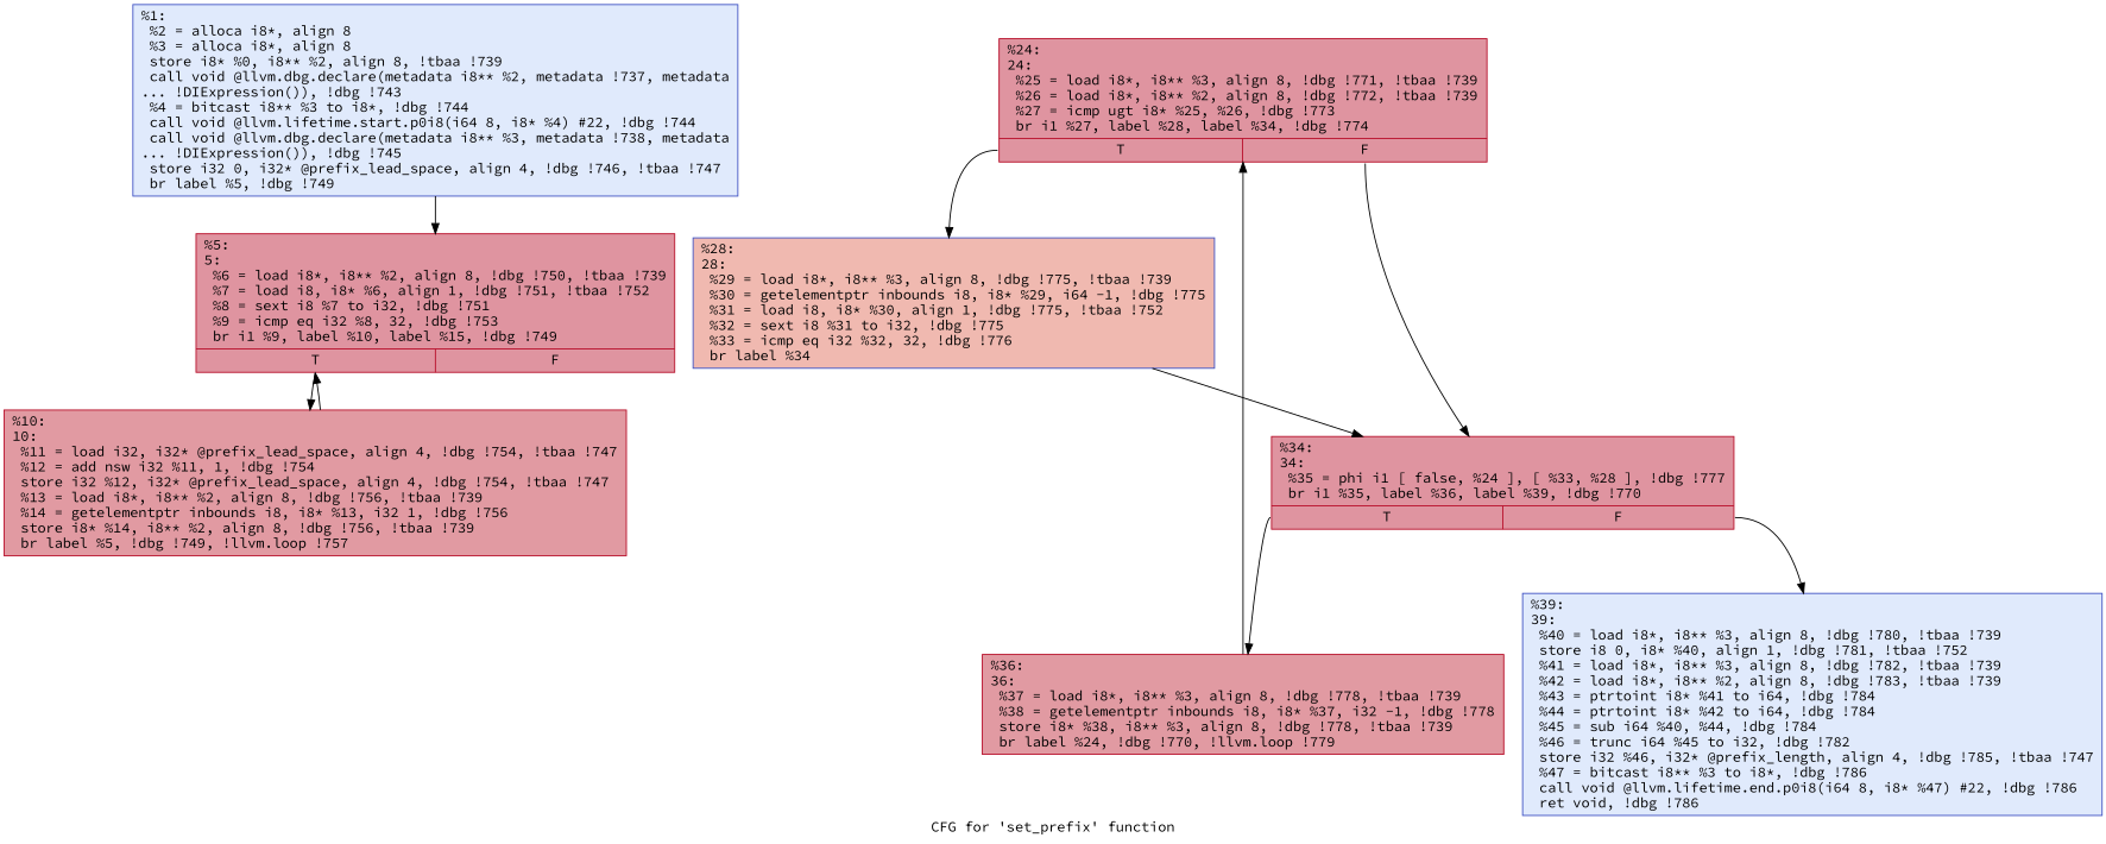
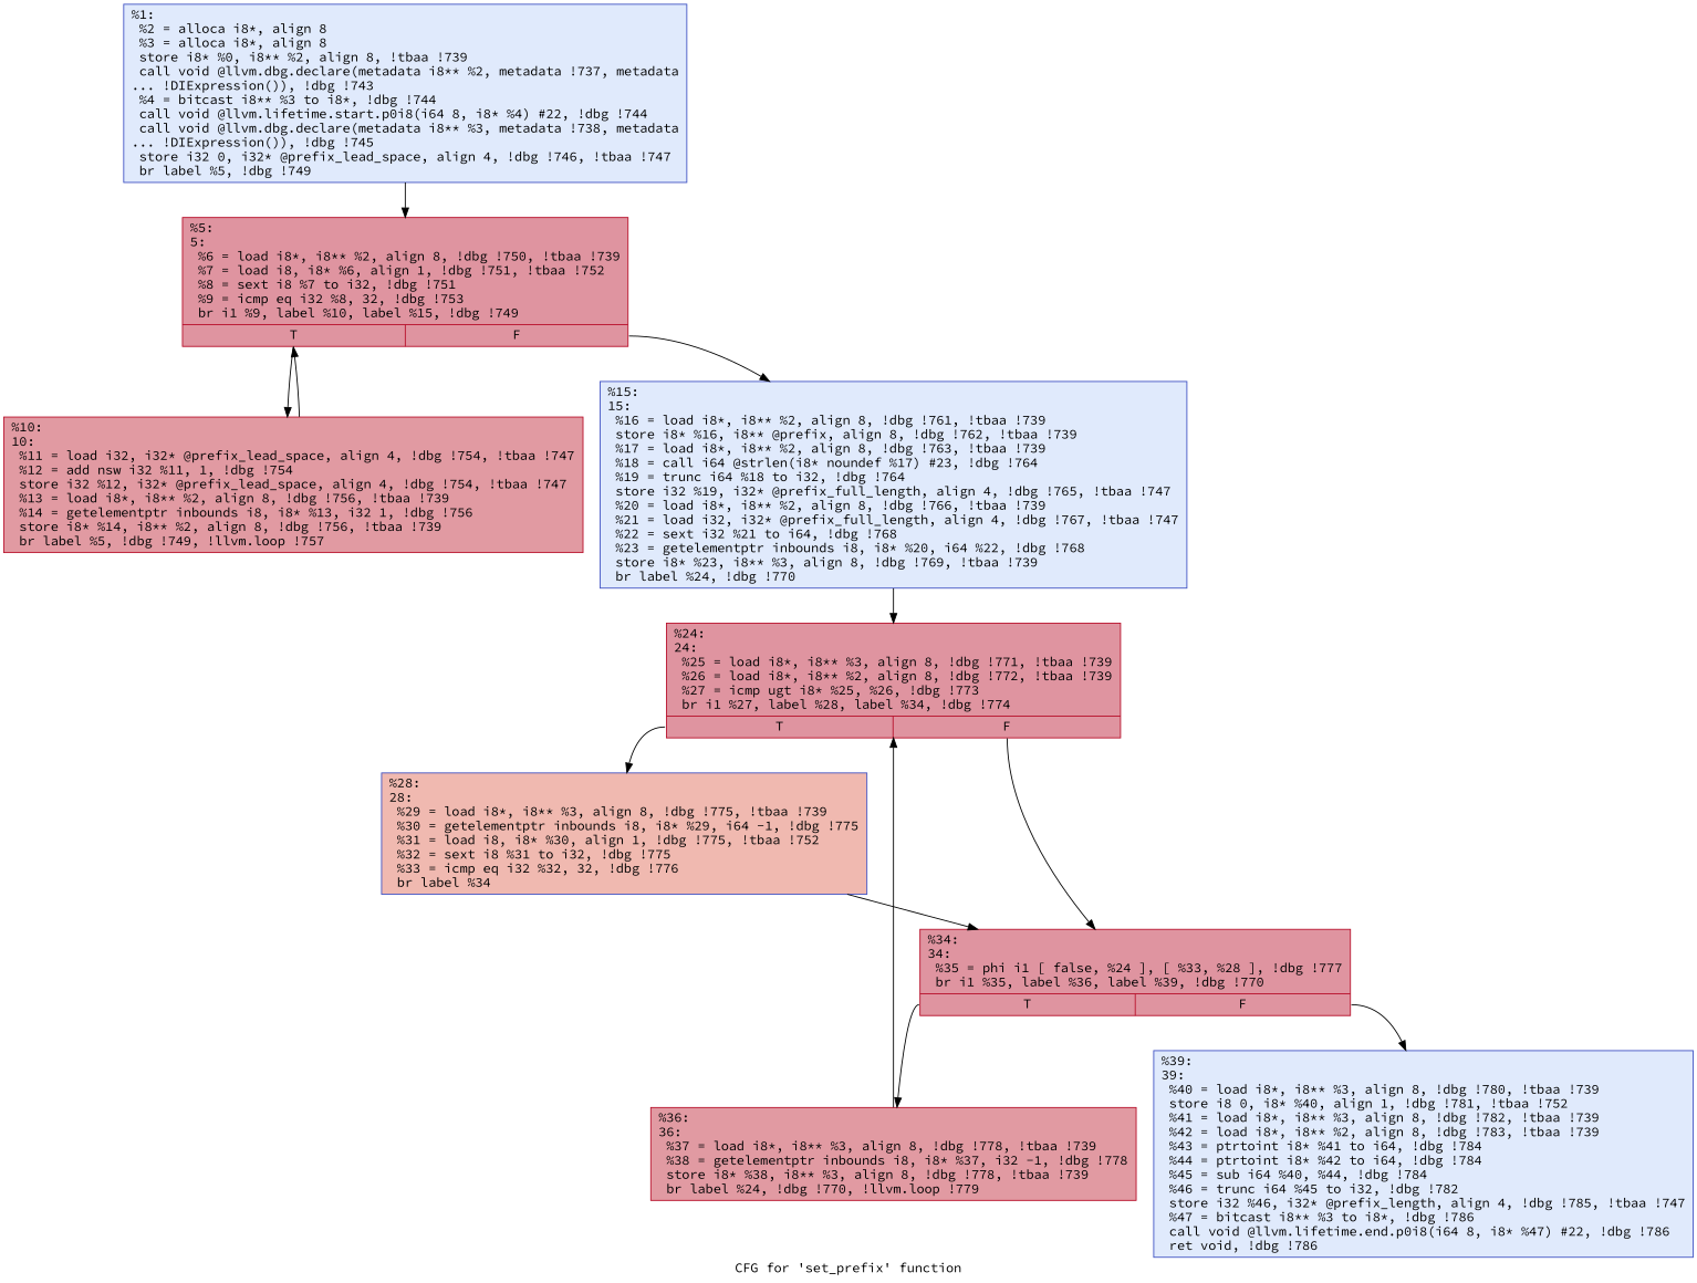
  digraph {
    fontname="Source Code Pro"
    label="CFG for 'set_prefix' function"
    node [color="#b70d28ff" fillcolor="#b9d0f970" fontname="Source Code Pro" shape=record style=filled]
    edge [fontname="Source Code Pro"]
    n1 [color="#3d50c3ff" label="{%1:\l  %2 = alloca i8*, align 8\l  %3 = alloca i8*, align 8\l  store i8* %0, i8** %2, align 8, !tbaa !739\l  call void @llvm.dbg.declare(metadata i8** %2, metadata !737, metadata\l... !DIExpression()), !dbg !743\l  %4 = bitcast i8** %3 to i8*, !dbg !744\l  call void @llvm.lifetime.start.p0i8(i64 8, i8* %4) #22, !dbg !744\l  call void @llvm.dbg.declare(metadata i8** %3, metadata !738, metadata\l... !DIExpression()), !dbg !745\l  store i32 0, i32* @prefix_lead_space, align 4, !dbg !746, !tbaa !747\l  br label %5, !dbg !749\l}"]
    n2 [fillcolor="#b70d2870" label="{%5:\l5:                                                \l  %6 = load i8*, i8** %2, align 8, !dbg !750, !tbaa !739\l  %7 = load i8, i8* %6, align 1, !dbg !751, !tbaa !752\l  %8 = sext i8 %7 to i32, !dbg !751\l  %9 = icmp eq i32 %8, 32, !dbg !753\l  br i1 %9, label %10, label %15, !dbg !749\l|{<s0>T|<s1>F}}"]
    n3 [fillcolor="#bb1b2c70" label="{%10:\l10:                                               \l  %11 = load i32, i32* @prefix_lead_space, align 4, !dbg !754, !tbaa !747\l  %12 = add nsw i32 %11, 1, !dbg !754\l  store i32 %12, i32* @prefix_lead_space, align 4, !dbg !754, !tbaa !747\l  %13 = load i8*, i8** %2, align 8, !dbg !756, !tbaa !739\l  %14 = getelementptr inbounds i8, i8* %13, i32 1, !dbg !756\l  store i8* %14, i8** %2, align 8, !dbg !756, !tbaa !739\l  br label %5, !dbg !749, !llvm.loop !757\l}"]
+   n4 [color="#3d50c3ff" label="{%15:\l15:                                               \l  %16 = load i8*, i8** %2, align 8, !dbg !761, !tbaa !739\l  store i8* %16, i8** @prefix, align 8, !dbg !762, !tbaa !739\l  %17 = load i8*, i8** %2, align 8, !dbg !763, !tbaa !739\l  %18 = call i64 @strlen(i8* noundef %17) #23, !dbg !764\l  %19 = trunc i64 %18 to i32, !dbg !764\l  store i32 %19, i32* @prefix_full_length, align 4, !dbg !765, !tbaa !747\l  %20 = load i8*, i8** %2, align 8, !dbg !766, !tbaa !739\l  %21 = load i32, i32* @prefix_full_length, align 4, !dbg !767, !tbaa !747\l  %22 = sext i32 %21 to i64, !dbg !768\l  %23 = getelementptr inbounds i8, i8* %20, i64 %22, !dbg !768\l  store i8* %23, i8** %3, align 8, !dbg !769, !tbaa !739\l  br label %24, !dbg !770\l}"]
    n5 [fillcolor="#b70d2870" label="{%24:\l24:                                               \l  %25 = load i8*, i8** %3, align 8, !dbg !771, !tbaa !739\l  %26 = load i8*, i8** %2, align 8, !dbg !772, !tbaa !739\l  %27 = icmp ugt i8* %25, %26, !dbg !773\l  br i1 %27, label %28, label %34, !dbg !774\l|{<s0>T|<s1>F}}"]
    n6 [color="#3d50c3ff" fillcolor="#de614d70" label="{%28:\l28:                                               \l  %29 = load i8*, i8** %3, align 8, !dbg !775, !tbaa !739\l  %30 = getelementptr inbounds i8, i8* %29, i64 -1, !dbg !775\l  %31 = load i8, i8* %30, align 1, !dbg !775, !tbaa !752\l  %32 = sext i8 %31 to i32, !dbg !775\l  %33 = icmp eq i32 %32, 32, !dbg !776\l  br label %34\l}"]
    n7 [fillcolor="#b70d2870" label="{%34:\l34:                                               \l  %35 = phi i1 [ false, %24 ], [ %33, %28 ], !dbg !777\l  br i1 %35, label %36, label %39, !dbg !770\l|{<s0>T|<s1>F}}"]
    n8 [fillcolor="#bb1b2c70" label="{%36:\l36:                                               \l  %37 = load i8*, i8** %3, align 8, !dbg !778, !tbaa !739\l  %38 = getelementptr inbounds i8, i8* %37, i32 -1, !dbg !778\l  store i8* %38, i8** %3, align 8, !dbg !778, !tbaa !739\l  br label %24, !dbg !770, !llvm.loop !779\l}"]
    n9 [color="#3d50c3ff" label="{%39:\l39:                                               \l  %40 = load i8*, i8** %3, align 8, !dbg !780, !tbaa !739\l  store i8 0, i8* %40, align 1, !dbg !781, !tbaa !752\l  %41 = load i8*, i8** %3, align 8, !dbg !782, !tbaa !739\l  %42 = load i8*, i8** %2, align 8, !dbg !783, !tbaa !739\l  %43 = ptrtoint i8* %41 to i64, !dbg !784\l  %44 = ptrtoint i8* %42 to i64, !dbg !784\l  %45 = sub i64 %40, %44, !dbg !784\l  %46 = trunc i64 %45 to i32, !dbg !782\l  store i32 %46, i32* @prefix_length, align 4, !dbg !785, !tbaa !747\l  %47 = bitcast i8** %3 to i8*, !dbg !786\l  call void @llvm.lifetime.end.p0i8(i64 8, i8* %47) #22, !dbg !786\l  ret void, !dbg !786\l}"]
    n1 -> n2
    n2 -> n3 [tailport=s0]
+   n2 -> n4 [tailport=s1]
    n3 -> n2
+   n4 -> n5
    n5 -> n6 [tailport=s0]
    n5 -> n7 [tailport=s1]
    n6 -> n7
    n7 -> n8 [tailport=s0]
    n7 -> n9 [tailport=s1]
    n8 -> n5
  }
